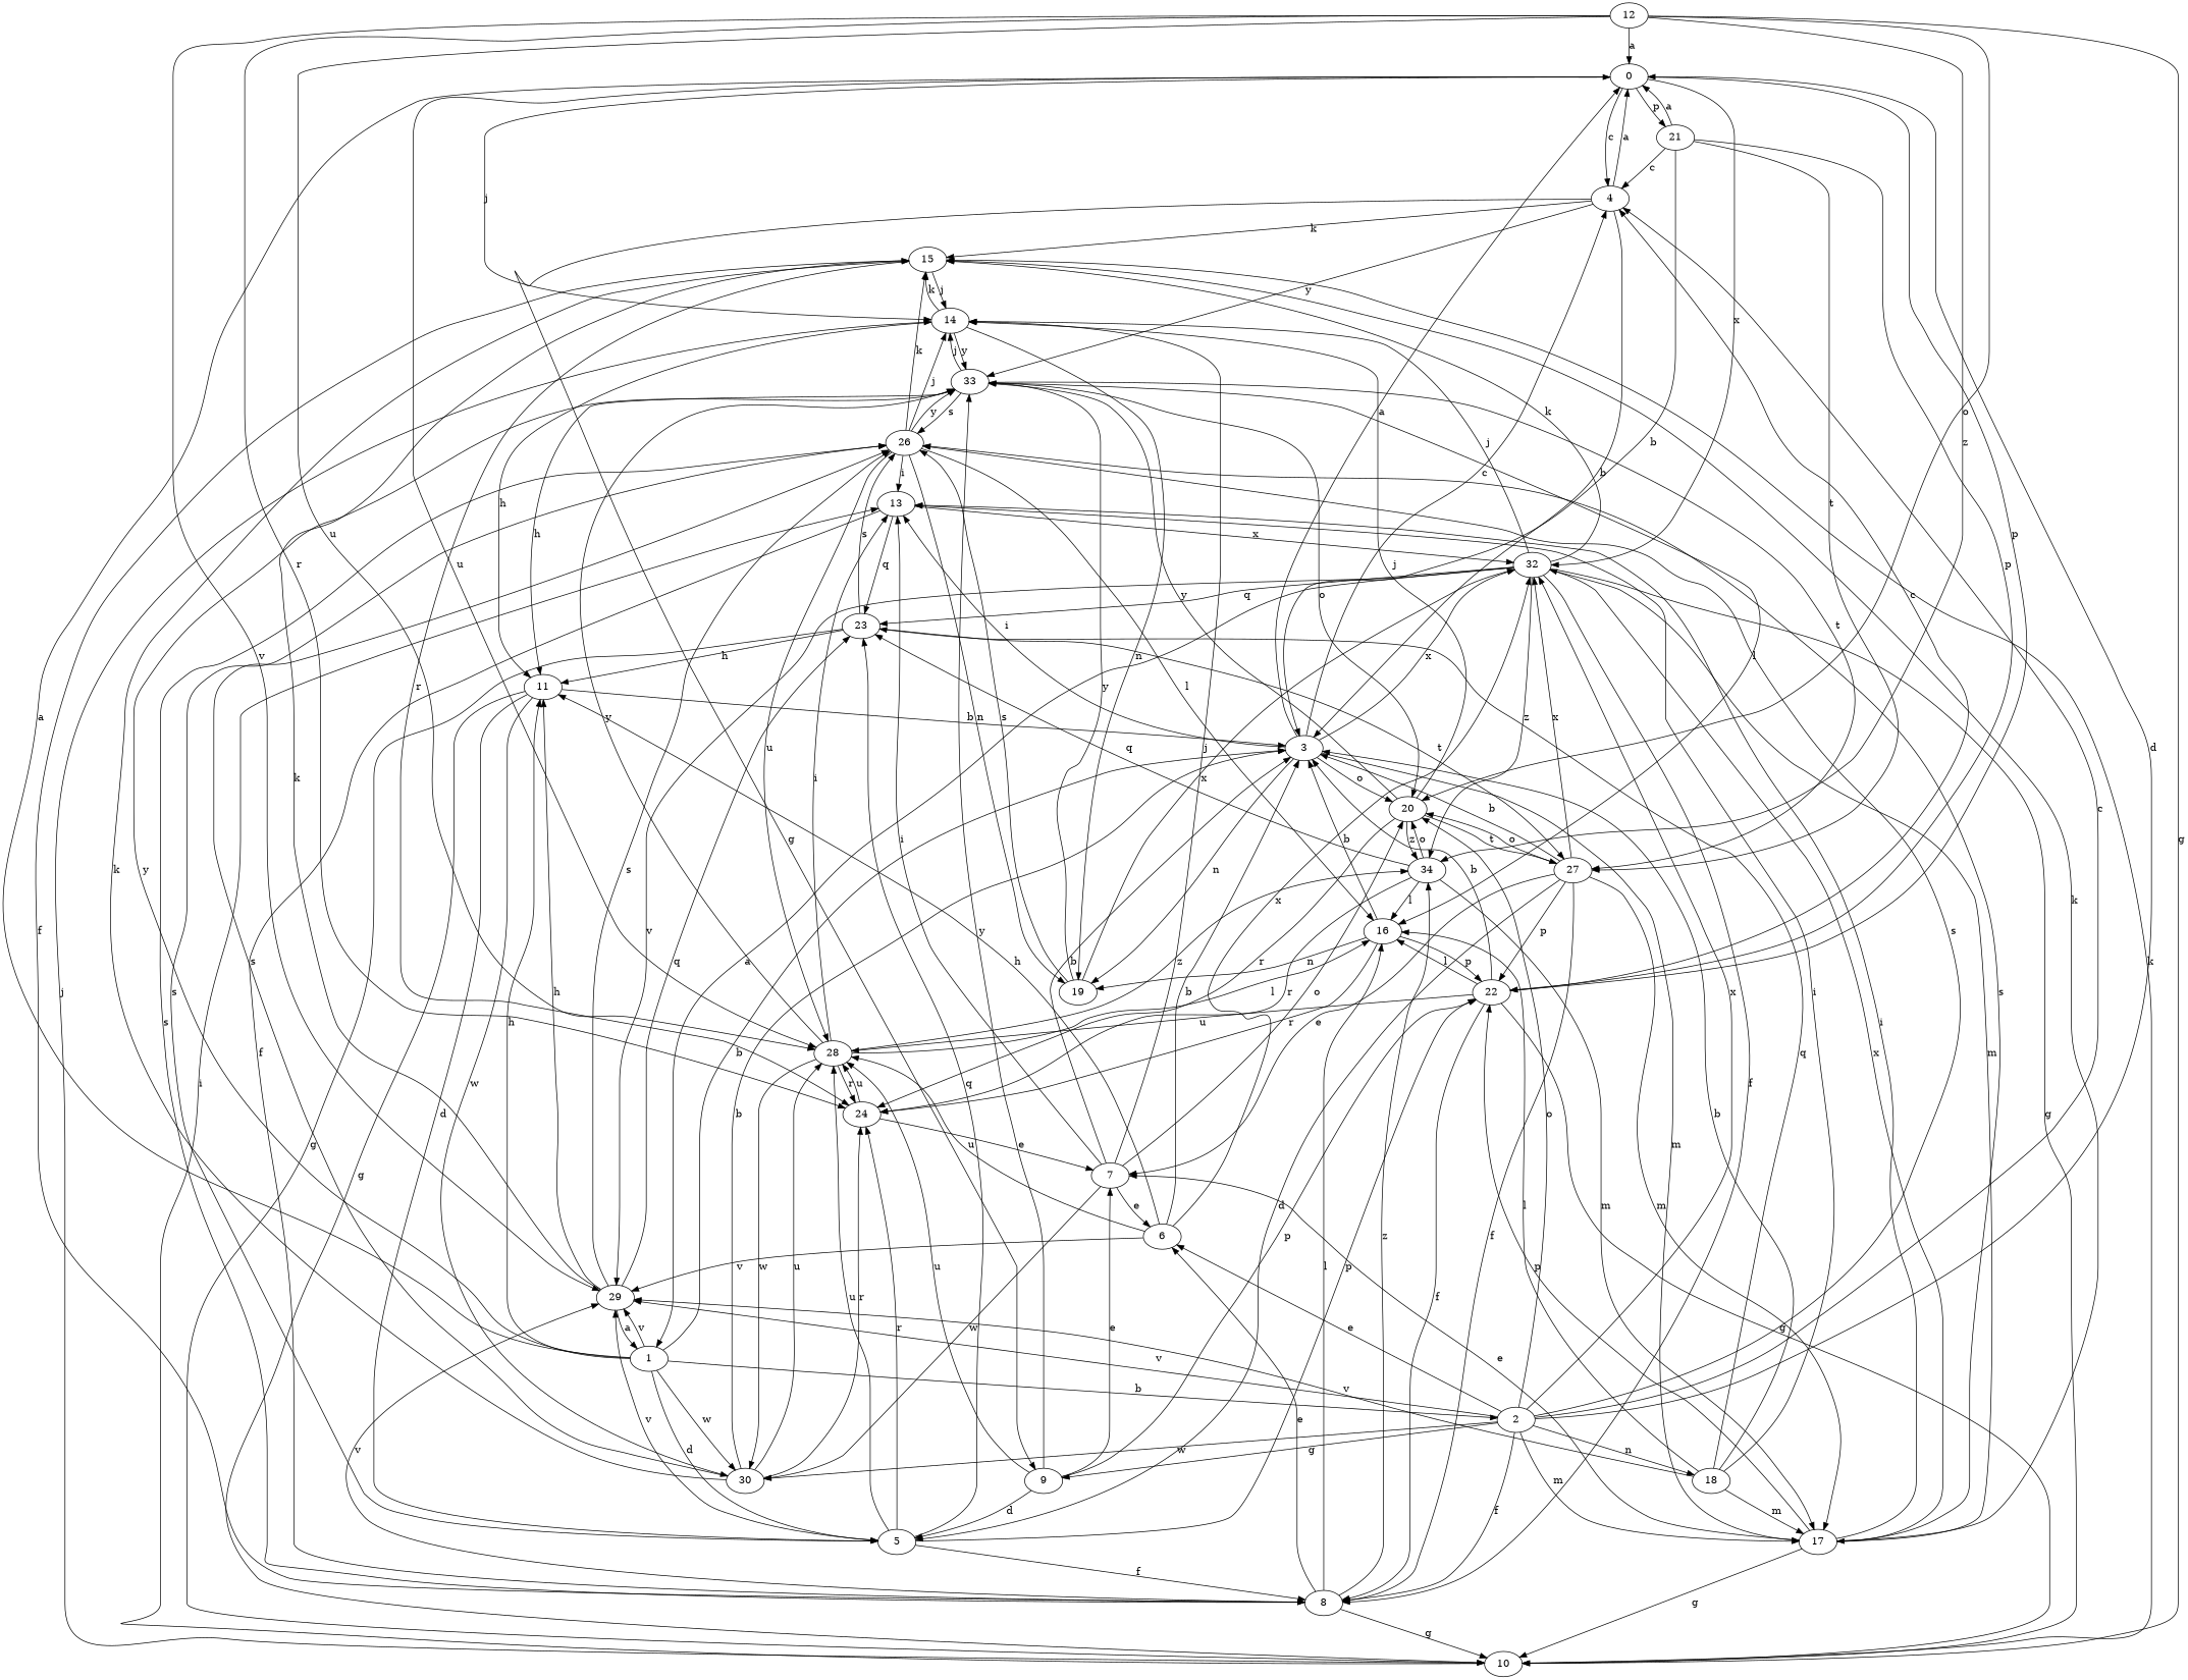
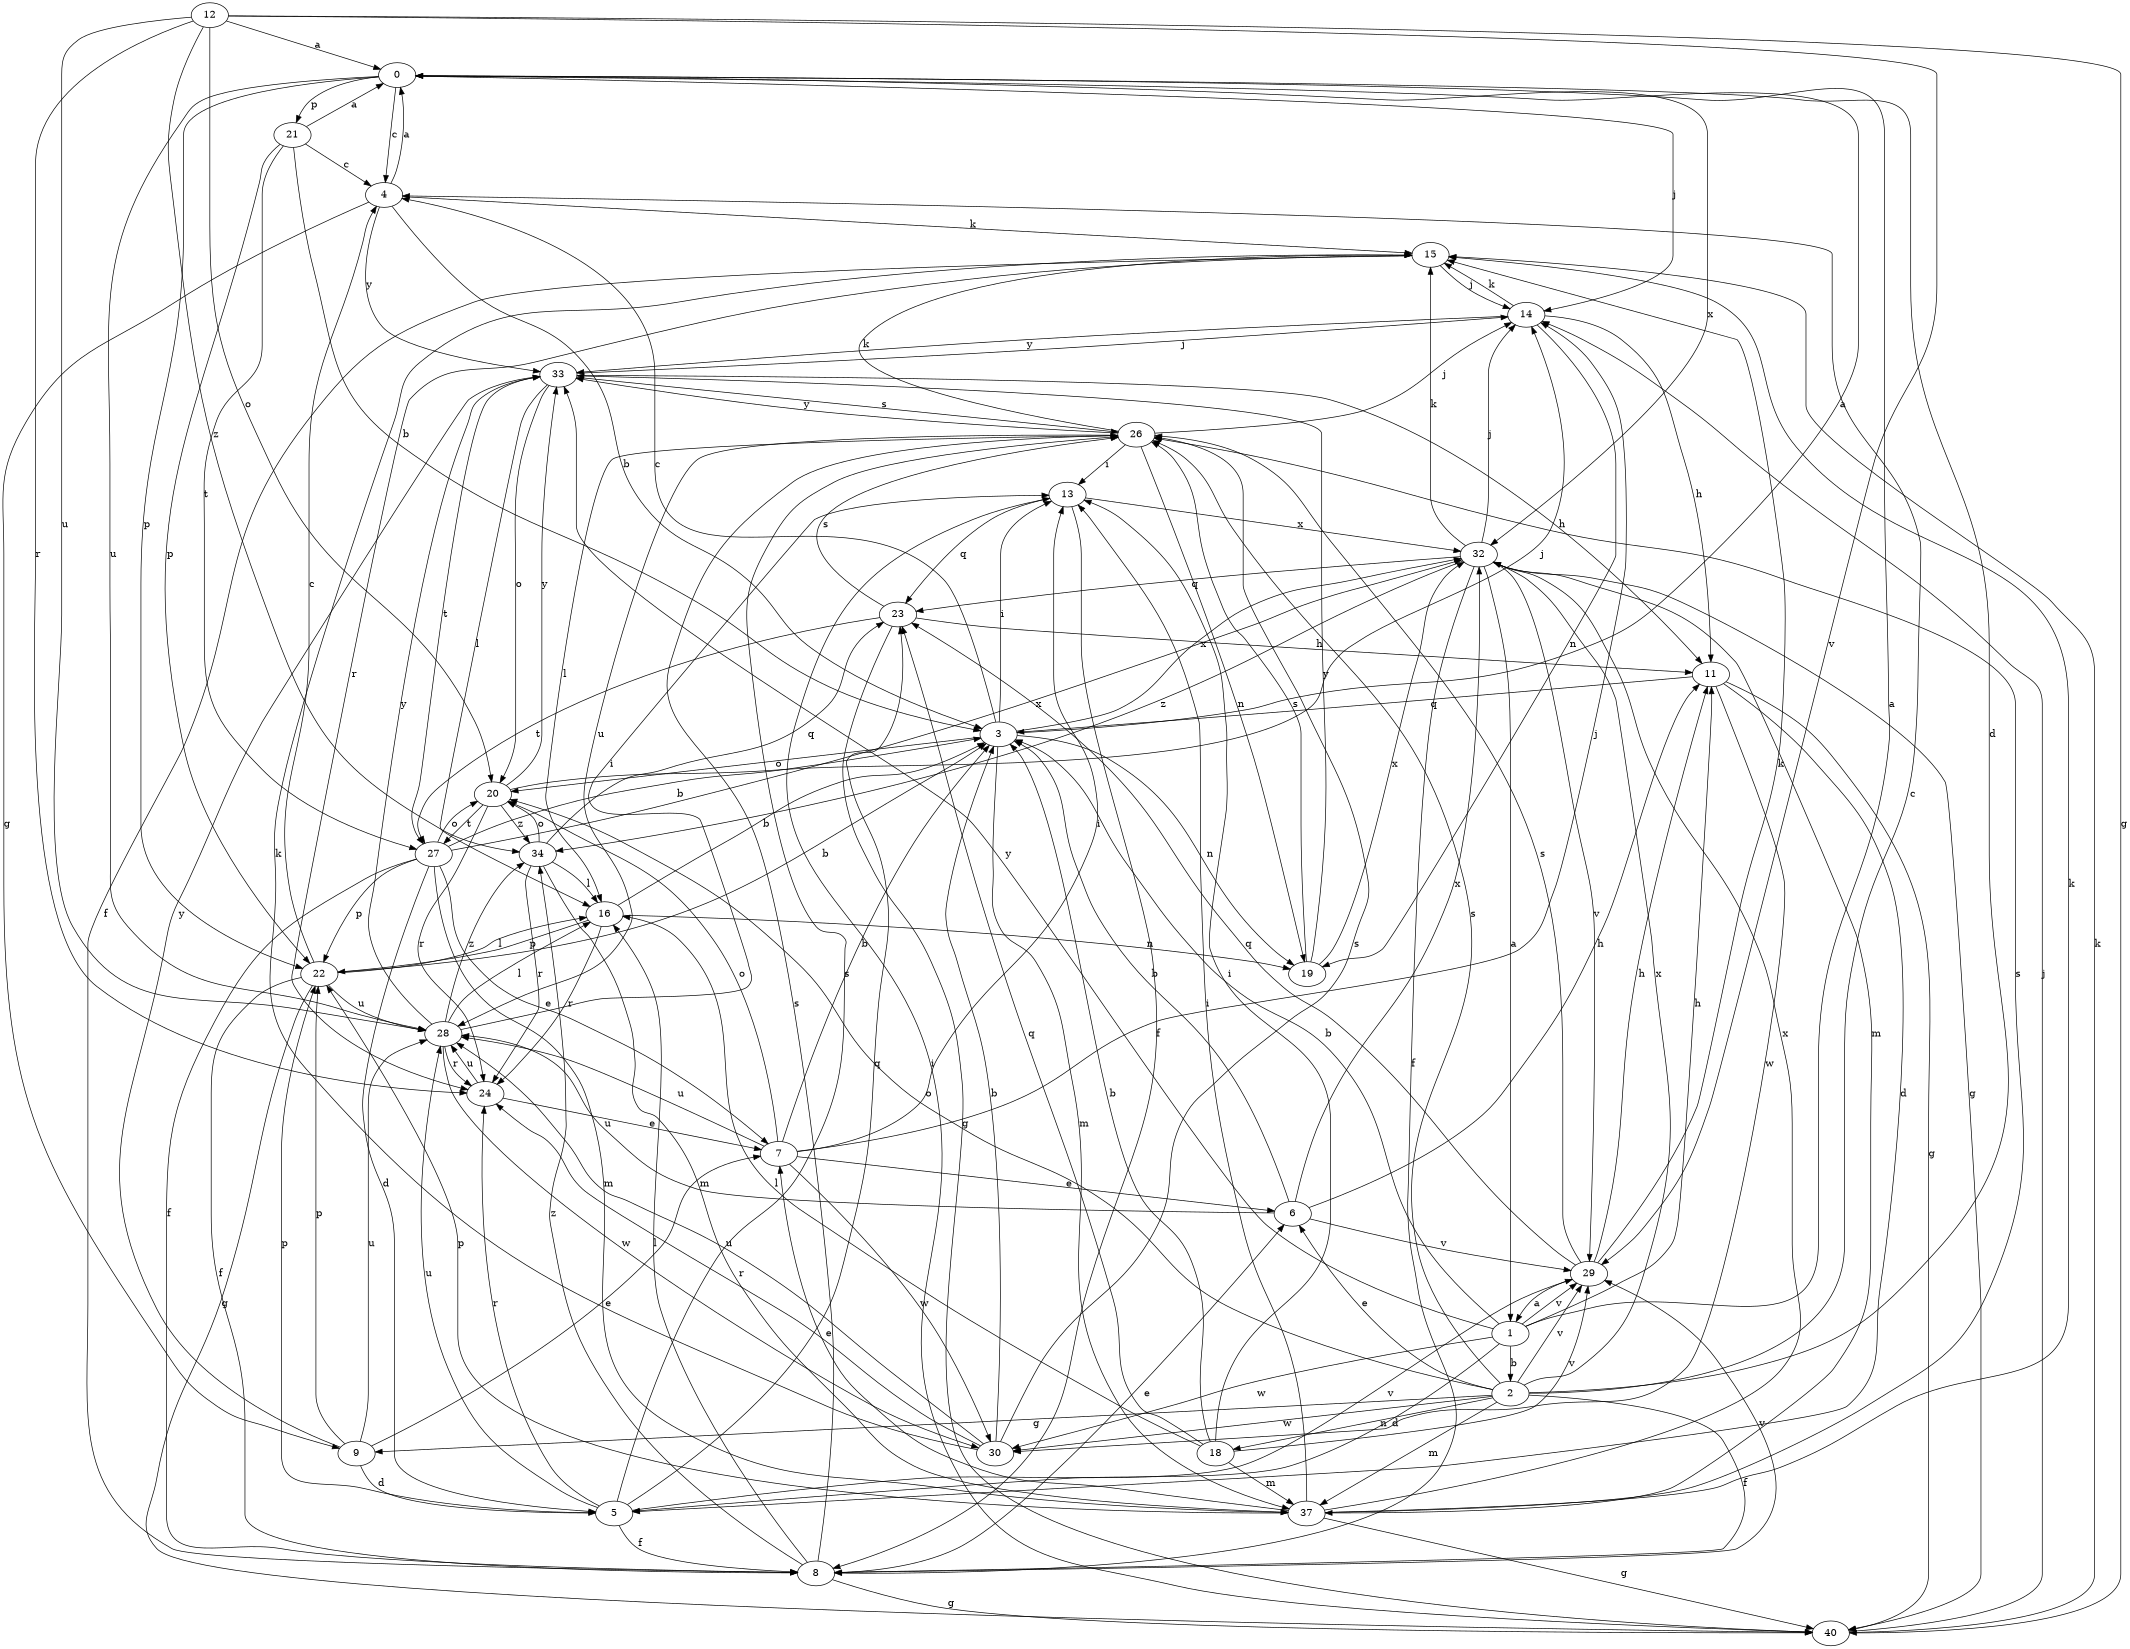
  strict digraph {
    0
    4
    14
    21
    22
    28
    32
    3
    33
    9
    15
    11
    19
    27
    8
-   10
+   10 [label=40]
    16
    30
    13
    24
    34
    1
    29
-   17
+   17 [label=37]
    23
    2
    5
    6
    18
    20
    26
    7
    12
    0 -> 4 [label=c]
    0 -> 14 [label=j]
    0 -> 21 [label=p]
    0 -> 22 [label=p]
    0 -> 28 [label=u]
    0 -> 32 [label=x]
    4 -> 0 [label=a]
    4 -> 3 [label=b]
    4 -> 33 [label=y]
    4 -> 9 [label=g]
    4 -> 15 [label=k]
    14 -> 33 [label=y]
    14 -> 15 [label=k]
    14 -> 11 [label=h]
    14 -> 19 [label=n]
    21 -> 0 [label=a]
    21 -> 4 [label=c]
    21 -> 22 [label=p]
    21 -> 3 [label=b]
    21 -> 27 [label=t]
    22 -> 4 [label=c]
    22 -> 28 [label=u]
    22 -> 3 [label=b]
    22 -> 8 [label=f]
    22 -> 10 [label=g]
    22 -> 16 [label=l]
    28 -> 33 [label=y]
    28 -> 16 [label=l]
    28 -> 30 [label=w]
    28 -> 13 [label=i]
    28 -> 24 [label=r]
    28 -> 34 [label=z]
    32 -> 14 [label=j]
    32 -> 15 [label=k]
    32 -> 8 [label=f]
    32 -> 10 [label=g]
    32 -> 34 [label=z]
    32 -> 1 [label=a]
    32 -> 29 [label=v]
    32 -> 17 [label=m]
    32 -> 23 [label=q]
    3 -> 0 [label=a]
    3 -> 4 [label=c]
    3 -> 32 [label=x]
    3 -> 19 [label=n]
    3 -> 13 [label=i]
    3 -> 17 [label=m]
    3 -> 20 [label=o]
    33 -> 14 [label=j]
    33 -> 11 [label=h]
    33 -> 27 [label=t]
    33 -> 16 [label=l]
    33 -> 20 [label=o]
    33 -> 26 [label=s]
    9 -> 22 [label=p]
    9 -> 28 [label=u]
    9 -> 33 [label=y]
    9 -> 5 [label=d]
    9 -> 7 [label=e]
    15 -> 14 [label=j]
    15 -> 8 [label=f]
    15 -> 24 [label=r]
-   11 -> 3 [label=b]
+   11 -> 3 [label=q]
    11 -> 10 [label=g]
    11 -> 30 [label=w]
    11 -> 5 [label=d]
    19 -> 32 [label=x]
    19 -> 33 [label=y]
    19 -> 26 [label=s]
    27 -> 22 [label=p]
    27 -> 32 [label=x]
    27 -> 3 [label=b]
    27 -> 8 [label=f]
    27 -> 17 [label=m]
    27 -> 5 [label=d]
    27 -> 20 [label=o]
    27 -> 7 [label=e]
    8 -> 10 [label=g]
    8 -> 16 [label=l]
    8 -> 34 [label=z]
    8 -> 29 [label=v]
    8 -> 6 [label=e]
    8 -> 26 [label=s]
    10 -> 14 [label=j]
    10 -> 15 [label=k]
    10 -> 13 [label=i]
    16 -> 22 [label=p]
    16 -> 3 [label=b]
    16 -> 19 [label=n]
    16 -> 24 [label=r]
    30 -> 28 [label=u]
    30 -> 3 [label=b]
    30 -> 15 [label=k]
    30 -> 24 [label=r]
    30 -> 26 [label=s]
    13 -> 32 [label=x]
    13 -> 8 [label=f]
    13 -> 23 [label=q]
    24 -> 28 [label=u]
    24 -> 7 [label=e]
    34 -> 16 [label=l]
    34 -> 24 [label=r]
    34 -> 17 [label=m]
    34 -> 23 [label=q]
    34 -> 20 [label=o]
    1 -> 0 [label=a]
    1 -> 3 [label=b]
    1 -> 33 [label=y]
    1 -> 11 [label=h]
    1 -> 30 [label=w]
    1 -> 29 [label=v]
    1 -> 2 [label=b]
    1 -> 5 [label=d]
    29 -> 15 [label=k]
    29 -> 11 [label=h]
    29 -> 1 [label=a]
    29 -> 23 [label=q]
    29 -> 26 [label=s]
    17 -> 22 [label=p]
    17 -> 32 [label=x]
    17 -> 15 [label=k]
    17 -> 10 [label=g]
    17 -> 13 [label=i]
    17 -> 26 [label=s]
    17 -> 7 [label=e]
    23 -> 11 [label=h]
    23 -> 27 [label=t]
    23 -> 10 [label=g]
    23 -> 26 [label=s]
    2 -> 0 [label=d]
    2 -> 4 [label=c]
    2 -> 32 [label=x]
    2 -> 9 [label=g]
    2 -> 8 [label=f]
    2 -> 30 [label=w]
    2 -> 29 [label=v]
    2 -> 17 [label=m]
    2 -> 6 [label=e]
    2 -> 18 [label=n]
    2 -> 20 [label=o]
    2 -> 26 [label=s]
    5 -> 22 [label=p]
    5 -> 28 [label=u]
    5 -> 8 [label=f]
    5 -> 24 [label=r]
    5 -> 29 [label=v]
    5 -> 23 [label=q]
    5 -> 26 [label=s]
    6 -> 28 [label=u]
    6 -> 32 [label=x]
    6 -> 3 [label=b]
    6 -> 11 [label=h]
    6 -> 29 [label=v]
    18 -> 3 [label=b]
    18 -> 16 [label=l]
    18 -> 13 [label=i]
    18 -> 29 [label=v]
    18 -> 17 [label=m]
    18 -> 23 [label=q]
    20 -> 14 [label=j]
    20 -> 33 [label=y]
    20 -> 27 [label=t]
    20 -> 24 [label=r]
    20 -> 34 [label=z]
    26 -> 14 [label=j]
    26 -> 28 [label=u]
    26 -> 33 [label=y]
    26 -> 15 [label=k]
    26 -> 19 [label=n]
    26 -> 16 [label=l]
    26 -> 13 [label=i]
    7 -> 14 [label=j]
+   7 -> 28 [label=u]
    7 -> 3 [label=b]
    7 -> 30 [label=w]
    7 -> 13 [label=i]
    7 -> 6 [label=e]
    7 -> 20 [label=o]
    12 -> 0 [label=a]
    12 -> 28 [label=u]
    12 -> 10 [label=g]
    12 -> 24 [label=r]
    12 -> 34 [label=z]
    12 -> 29 [label=v]
    12 -> 20 [label=o]
  }
